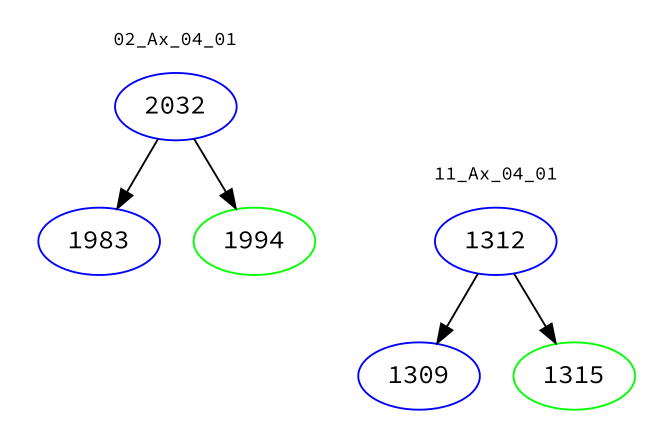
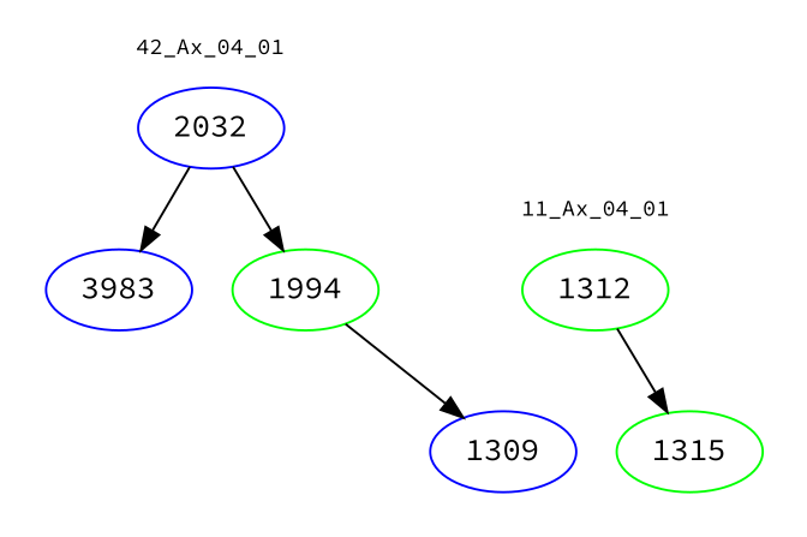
  digraph {
    fontname="Source Code Pro"
    node [color=blue fontname="Source Code Pro"]
    edge [color=black fontname="Source Code Pro"]
    n1 [label=2032]
-   n2 [label=1983]
+   n2 [label=3983]
    n3 [color=green label=1994]
-   n4 [label=1312]
+   n4 [color=green label=1312]
    n5 [label=1309]
    n6 [color=green label=1315]
    subgraph cluster_1 {
      color=white
      fontsize=10
-     label="02_Ax_04_01"
+     label="42_Ax_04_01"
      n1
      n2
      n3
    }
    subgraph cluster_2 {
      color=white
      fontsize=10
      label="11_Ax_04_01"
      n4
      n5
      n6
    }
    n1 -> n2
    n1 -> n3
-   n4 -> n5
+   n3 -> n5
    n4 -> n6
  }
